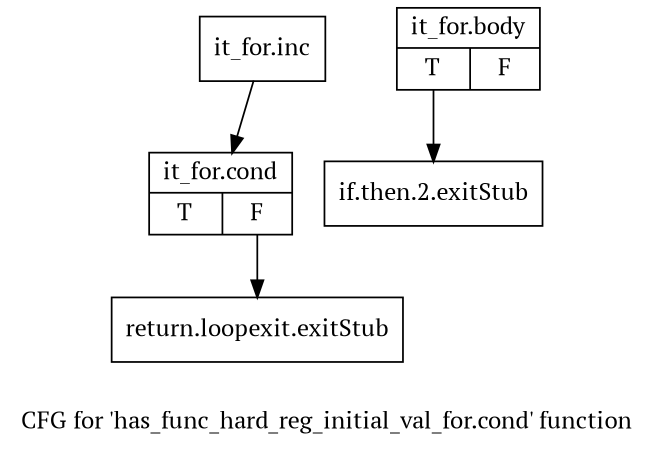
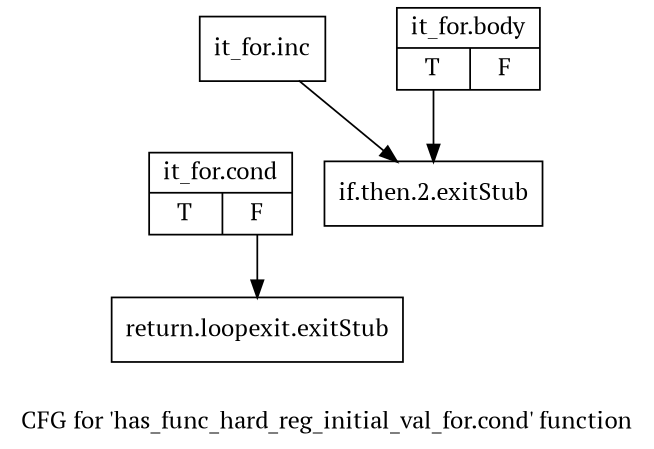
  digraph {
    fontname="PT Serif"
    label="CFG for 'has_func_hard_reg_initial_val_for.cond' function"
    node [fontname="PT Serif" shape=record]
    edge [fontname="PT Serif"]
    n1 [label="{it_for.cond|{<s0>T|<s1>F}}"]
    n2 [label="{return.loopexit.exitStub}"]
    n3 [label="{it_for.body|{<s0>T|<s1>F}}"]
    n4 [label="{if.then.2.exitStub}"]
    n5 [label="{it_for.inc}"]
    n1 -> n2 [tailport=s1]
    n3 -> n4 [tailport=s0]
-   n5 -> n1
+   n5 -> n4
  }
